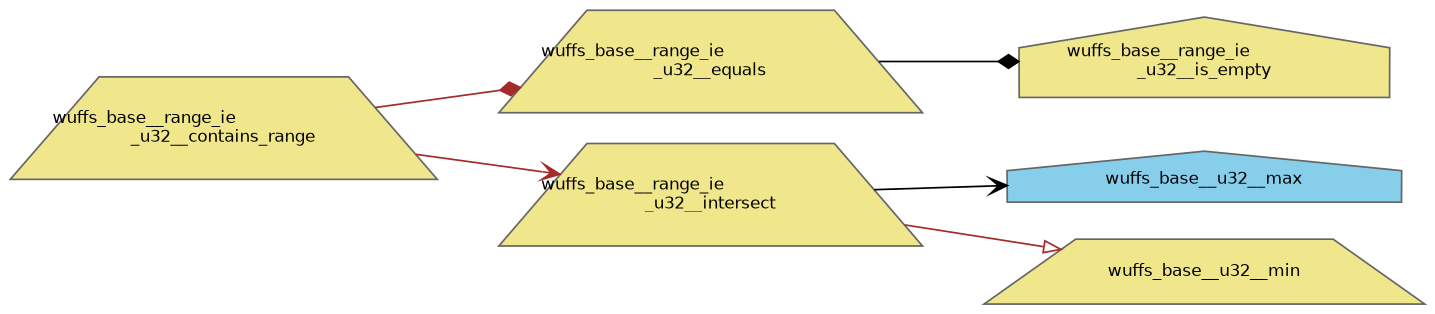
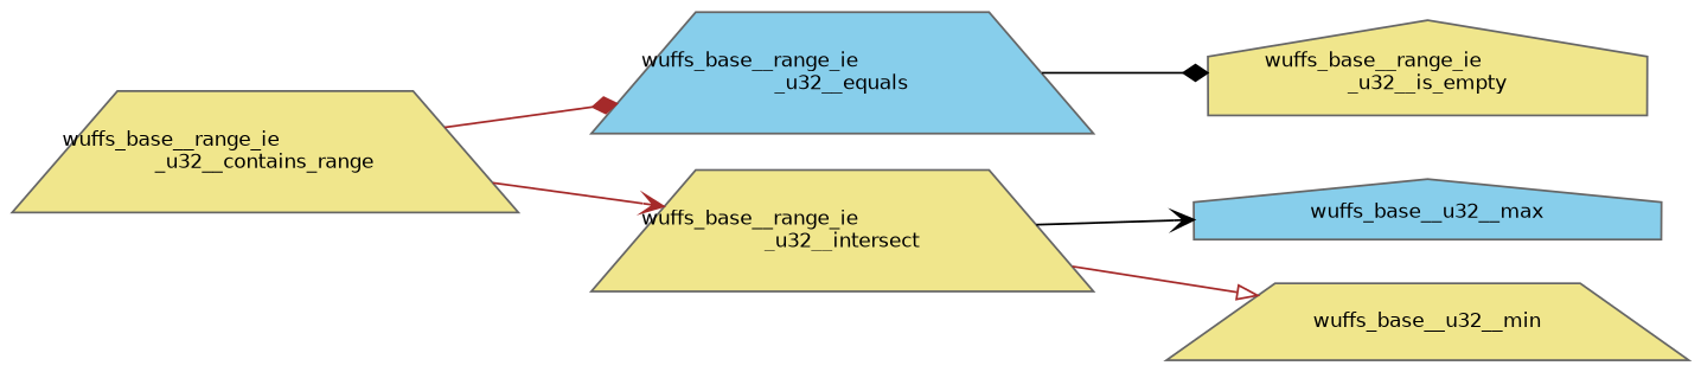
  digraph {
    rankdir=LR
    node [color=grey40 fillcolor=khaki fontname=Helvetica fontsize=10 shape=trapezium style=filled]
    edge [arrowhead=diamond color=brown fontname=Helvetica fontsize=10 labelfontname=Helvetica labelfontsize=10 style=solid]
    n1 [color=gray40 fontcolor=black height=0.2 label="wuffs_base__range_ie\l_u32__contains_range" width=0.4]
-   n2 [height=0.2 label="wuffs_base__range_ie\l_u32__equals" width=0.4]
+   n2 [fillcolor=skyblue height=0.2 label="wuffs_base__range_ie\l_u32__equals" width=0.4]
    n3 [height=0.2 label="wuffs_base__range_ie\l_u32__intersect" width=0.4]
    n4 [height=0.2 label="wuffs_base__range_ie\l_u32__is_empty" shape=house width=0.4]
    n5 [fillcolor=skyblue height=0.2 label=wuffs_base__u32__max shape=house width=0.4]
    n6 [height=0.2 label=wuffs_base__u32__min width=0.4]
    n1 -> n2
    n1 -> n3 [arrowhead=vee]
    n2 -> n4 [color=black]
    n3 -> n5 [arrowhead=vee color=black]
    n3 -> n6 [arrowhead=onormal]
  }
